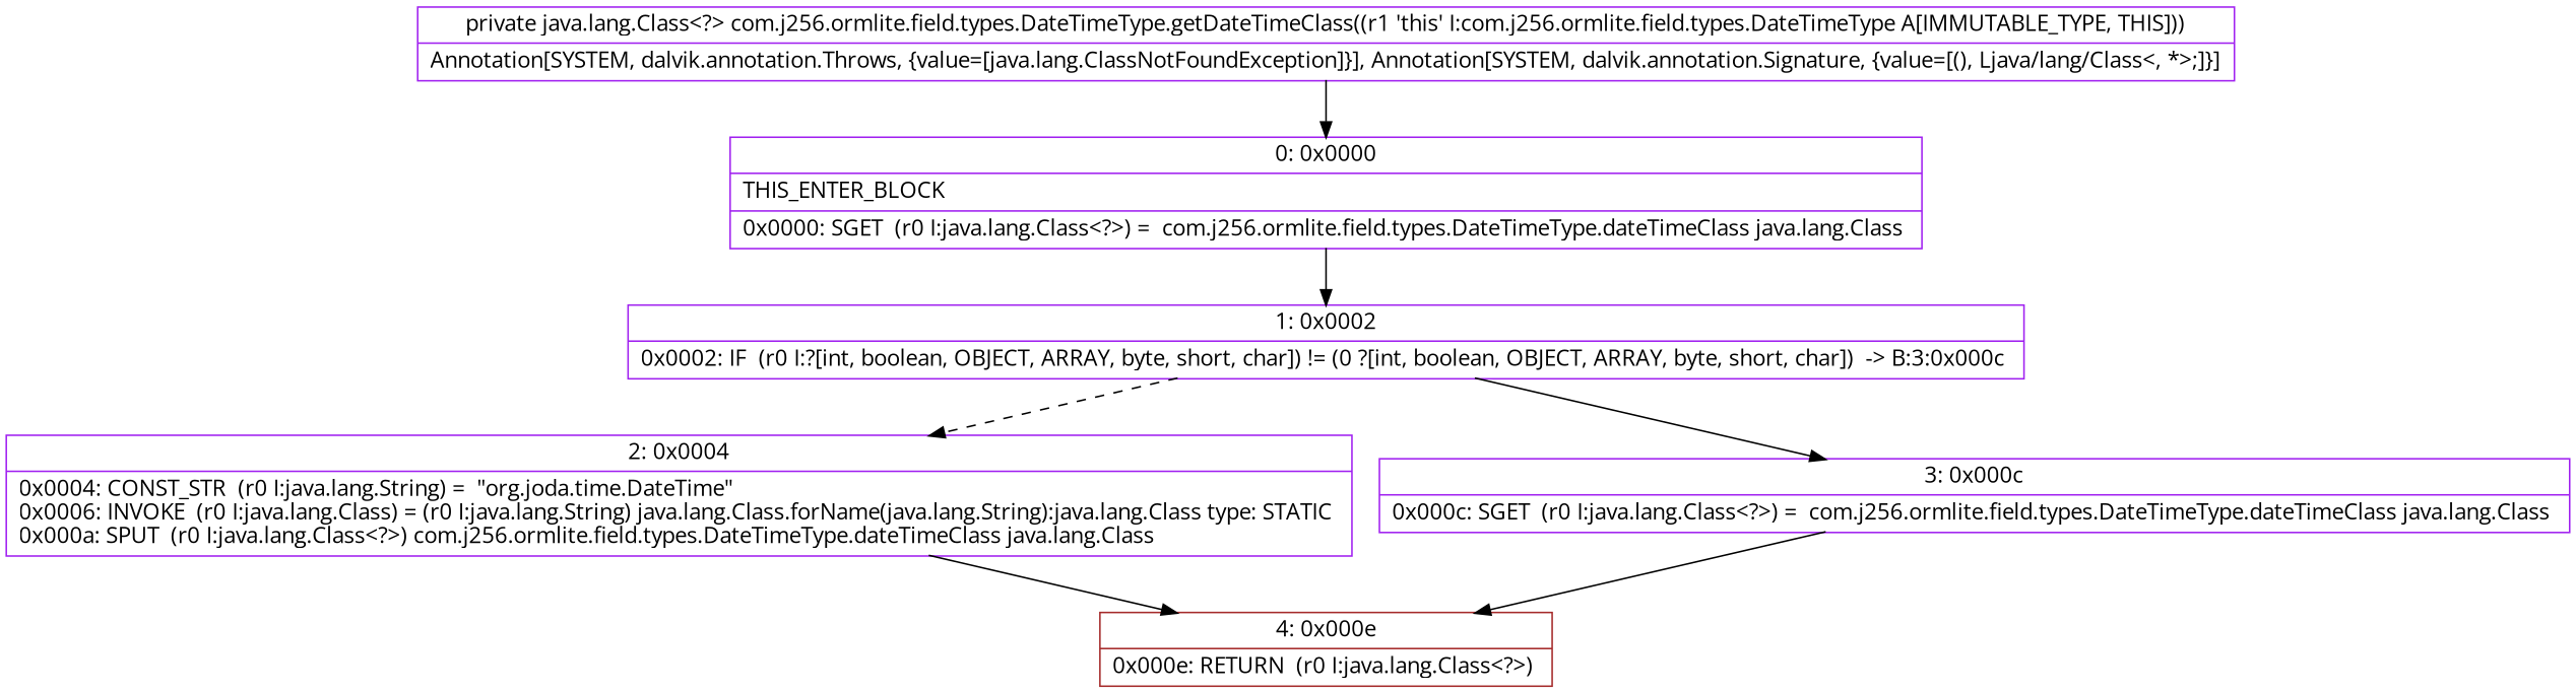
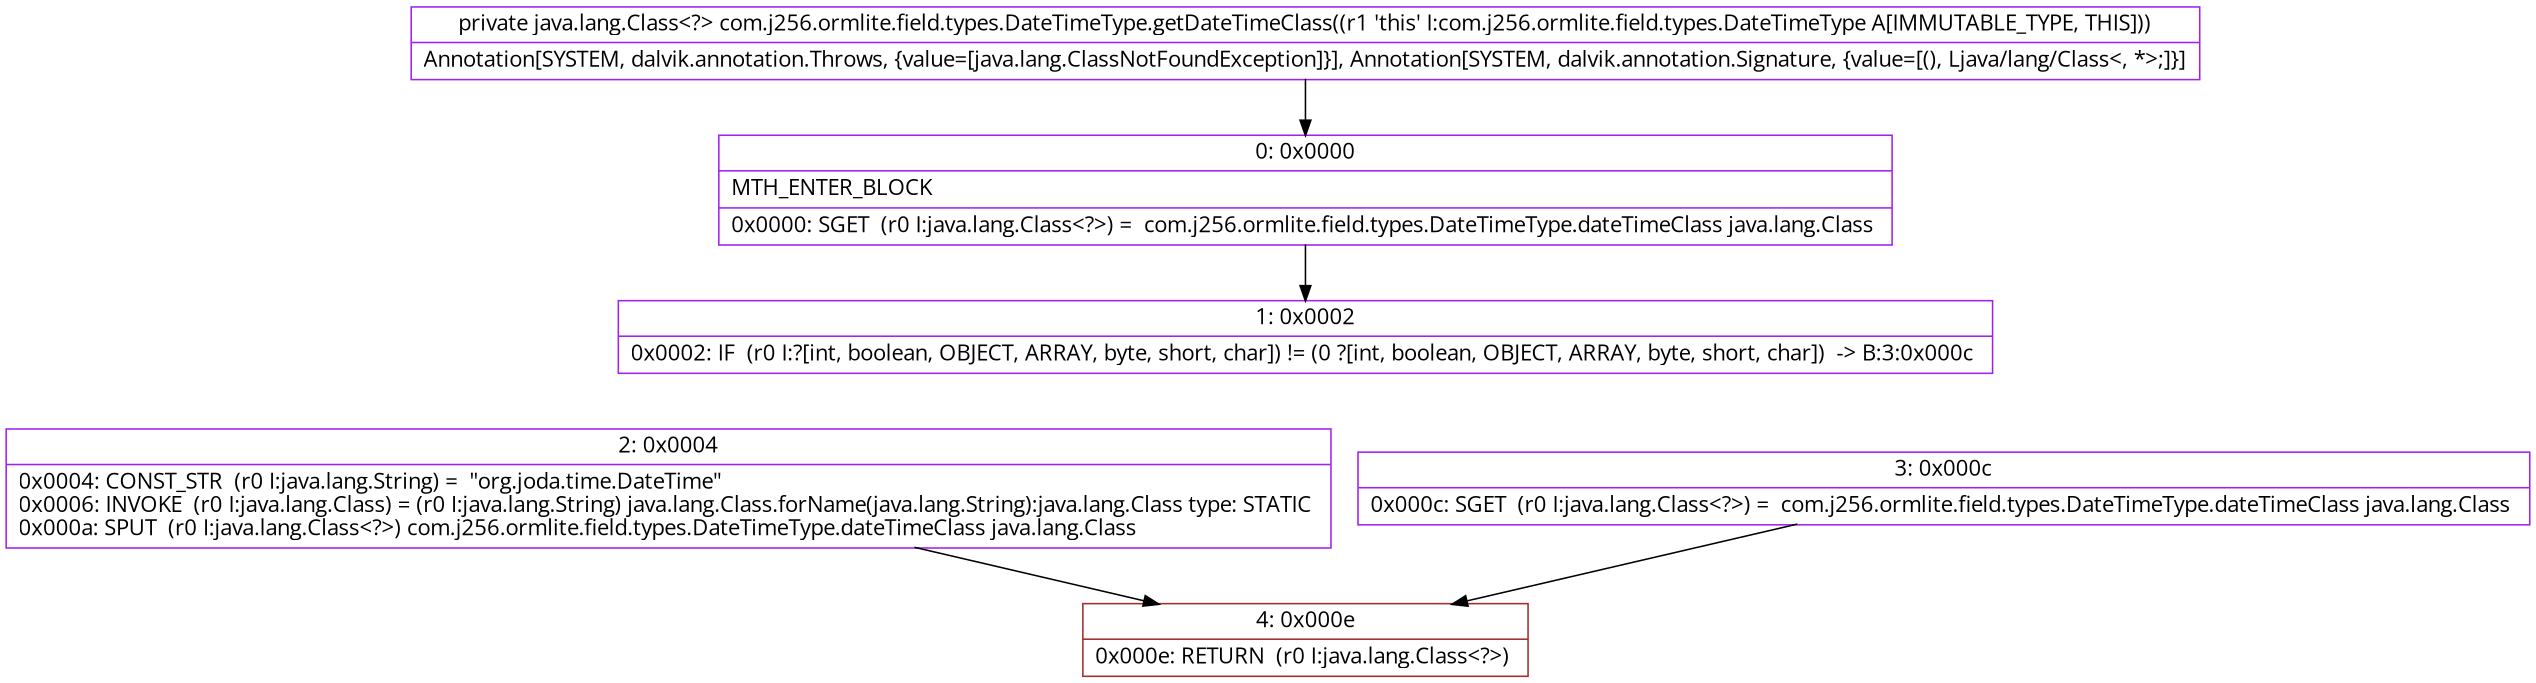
  digraph {
    fontname="Open Sans"
    node [color=purple fontname="Open Sans" shape=record]
    edge [fontname="Open Sans"]
-   n1 [label="{0\:\ 0x0000|THIS_ENTER_BLOCK\l|0x0000: SGET  (r0 I:java.lang.Class\<?\>) =  com.j256.ormlite.field.types.DateTimeType.dateTimeClass java.lang.Class \l}"]
+   n1 [label="{0\:\ 0x0000|MTH_ENTER_BLOCK\l|0x0000: SGET  (r0 I:java.lang.Class\<?\>) =  com.j256.ormlite.field.types.DateTimeType.dateTimeClass java.lang.Class \l}"]
    n2 [label="{1\:\ 0x0002|0x0002: IF  (r0 I:?[int, boolean, OBJECT, ARRAY, byte, short, char]) != (0 ?[int, boolean, OBJECT, ARRAY, byte, short, char])  \-\> B:3:0x000c \l}"]
    n3 [label="{2\:\ 0x0004|0x0004: CONST_STR  (r0 I:java.lang.String) =  \"org.joda.time.DateTime\" \l0x0006: INVOKE  (r0 I:java.lang.Class) = (r0 I:java.lang.String) java.lang.Class.forName(java.lang.String):java.lang.Class type: STATIC \l0x000a: SPUT  (r0 I:java.lang.Class\<?\>) com.j256.ormlite.field.types.DateTimeType.dateTimeClass java.lang.Class \l}"]
    n4 [label="{3\:\ 0x000c|0x000c: SGET  (r0 I:java.lang.Class\<?\>) =  com.j256.ormlite.field.types.DateTimeType.dateTimeClass java.lang.Class \l}"]
    n5 [color=brown label="{4\:\ 0x000e|0x000e: RETURN  (r0 I:java.lang.Class\<?\>) \l}"]
    n6 [label="{private java.lang.Class\<?\> com.j256.ormlite.field.types.DateTimeType.getDateTimeClass((r1 'this' I:com.j256.ormlite.field.types.DateTimeType A[IMMUTABLE_TYPE, THIS]))  | Annotation[SYSTEM, dalvik.annotation.Throws, \{value=[java.lang.ClassNotFoundException]\}], Annotation[SYSTEM, dalvik.annotation.Signature, \{value=[(), Ljava\/lang\/Class\<, *\>;]\}]\l}"]
    n1 -> n2
-   n2 -> n3 [style=dashed]
-   n2 -> n4
    n3 -> n5
    n4 -> n5
    n6 -> n1
  }
